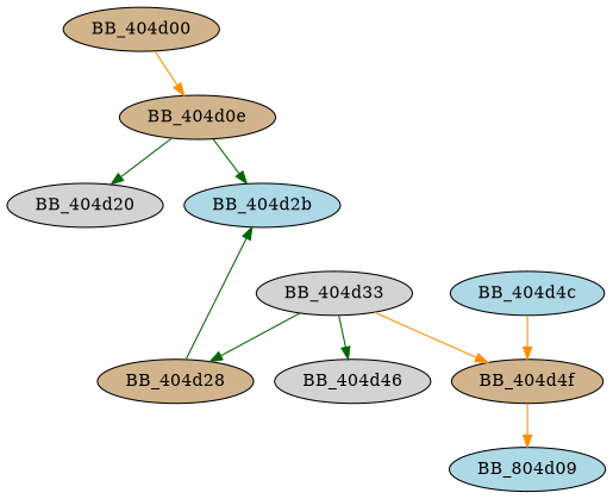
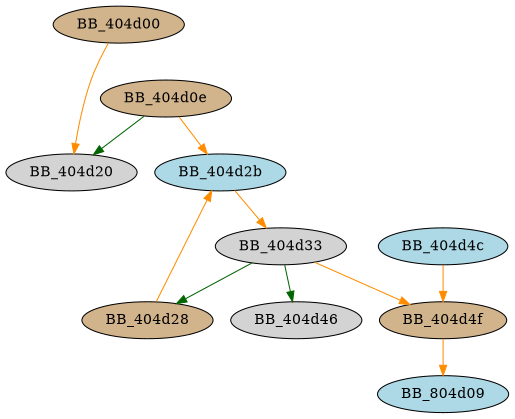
  digraph {
    node [fillcolor=tan style=filled]
    edge [color=darkorange]
    BB_404d00
    BB_404d0e
    BB_404d20 [fillcolor=lightgrey]
    BB_404d2b [fillcolor=lightblue]
    BB_404d33 [fillcolor=lightgrey]
    BB_404d28
    BB_404d46 [fillcolor=lightgrey]
    BB_404d4f
    n9 [fillcolor=lightblue label=BB_804d09]
    BB_404d4c [fillcolor=lightblue]
-   BB_404d00 -> BB_404d0e
+   BB_404d00 -> BB_404d20
    BB_404d0e -> BB_404d20 [color=darkgreen]
-   BB_404d0e -> BB_404d2b [color=darkgreen]
+   BB_404d0e -> BB_404d2b
+   BB_404d2b -> BB_404d33
    BB_404d33 -> BB_404d28 [color=darkgreen]
    BB_404d33 -> BB_404d46 [color=darkgreen]
    BB_404d33 -> BB_404d4f
-   BB_404d28 -> BB_404d2b [color=darkgreen]
+   BB_404d28 -> BB_404d2b
    BB_404d4f -> n9
    BB_404d4c -> BB_404d4f
  }
